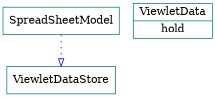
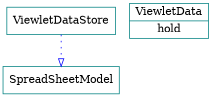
  digraph {
    node [shape=record color=teal]
    n1 [label="{SpreadSheetModel}"]
    n2 [label="{ViewletDataStore}"]
    n3 [label="{ViewletData | {hold}}"]
-   n1 -> n2 [style=dotted color=blue arrowhead=onormal]
+   n2 -> n1 [style=dotted color=blue arrowhead=onormal]
  }
